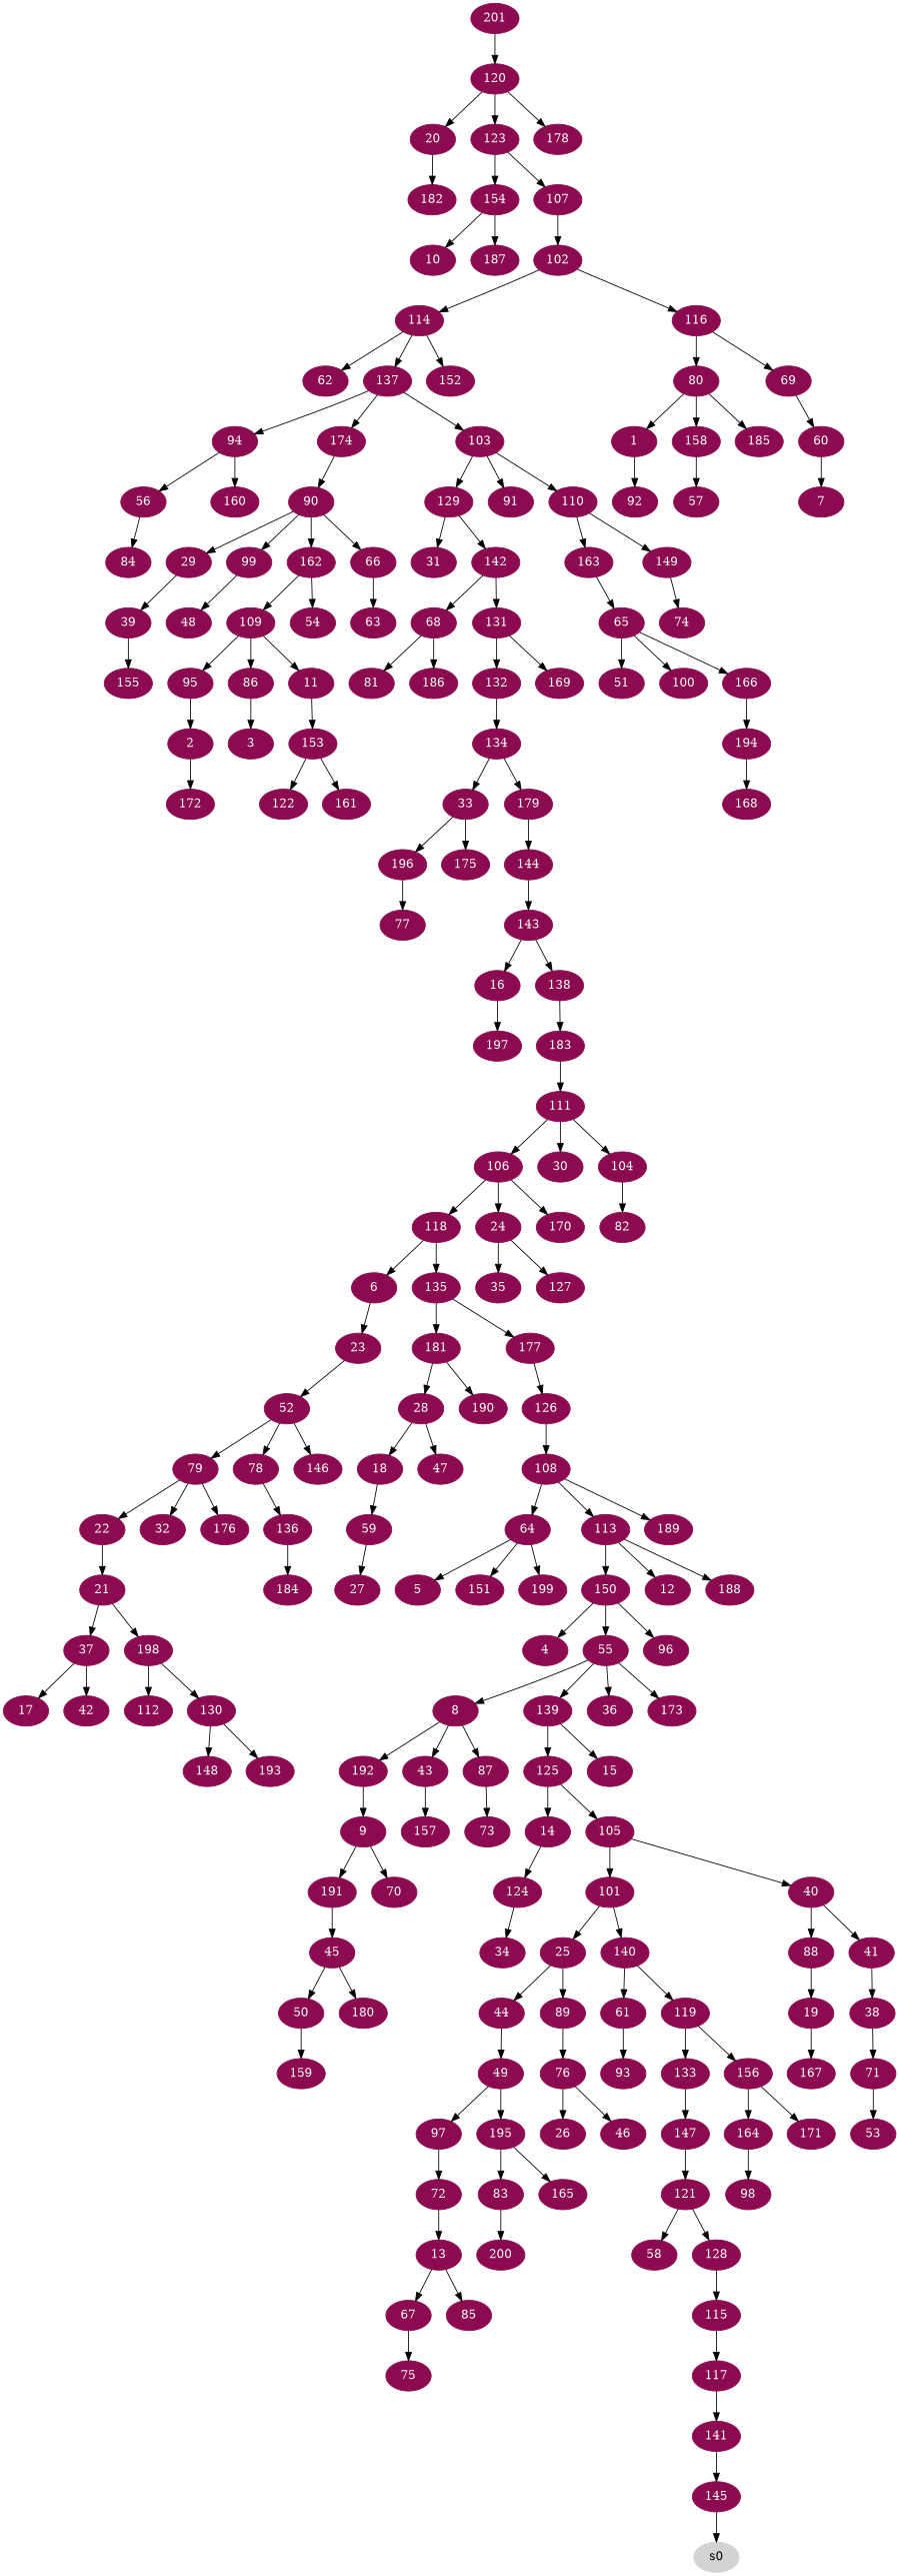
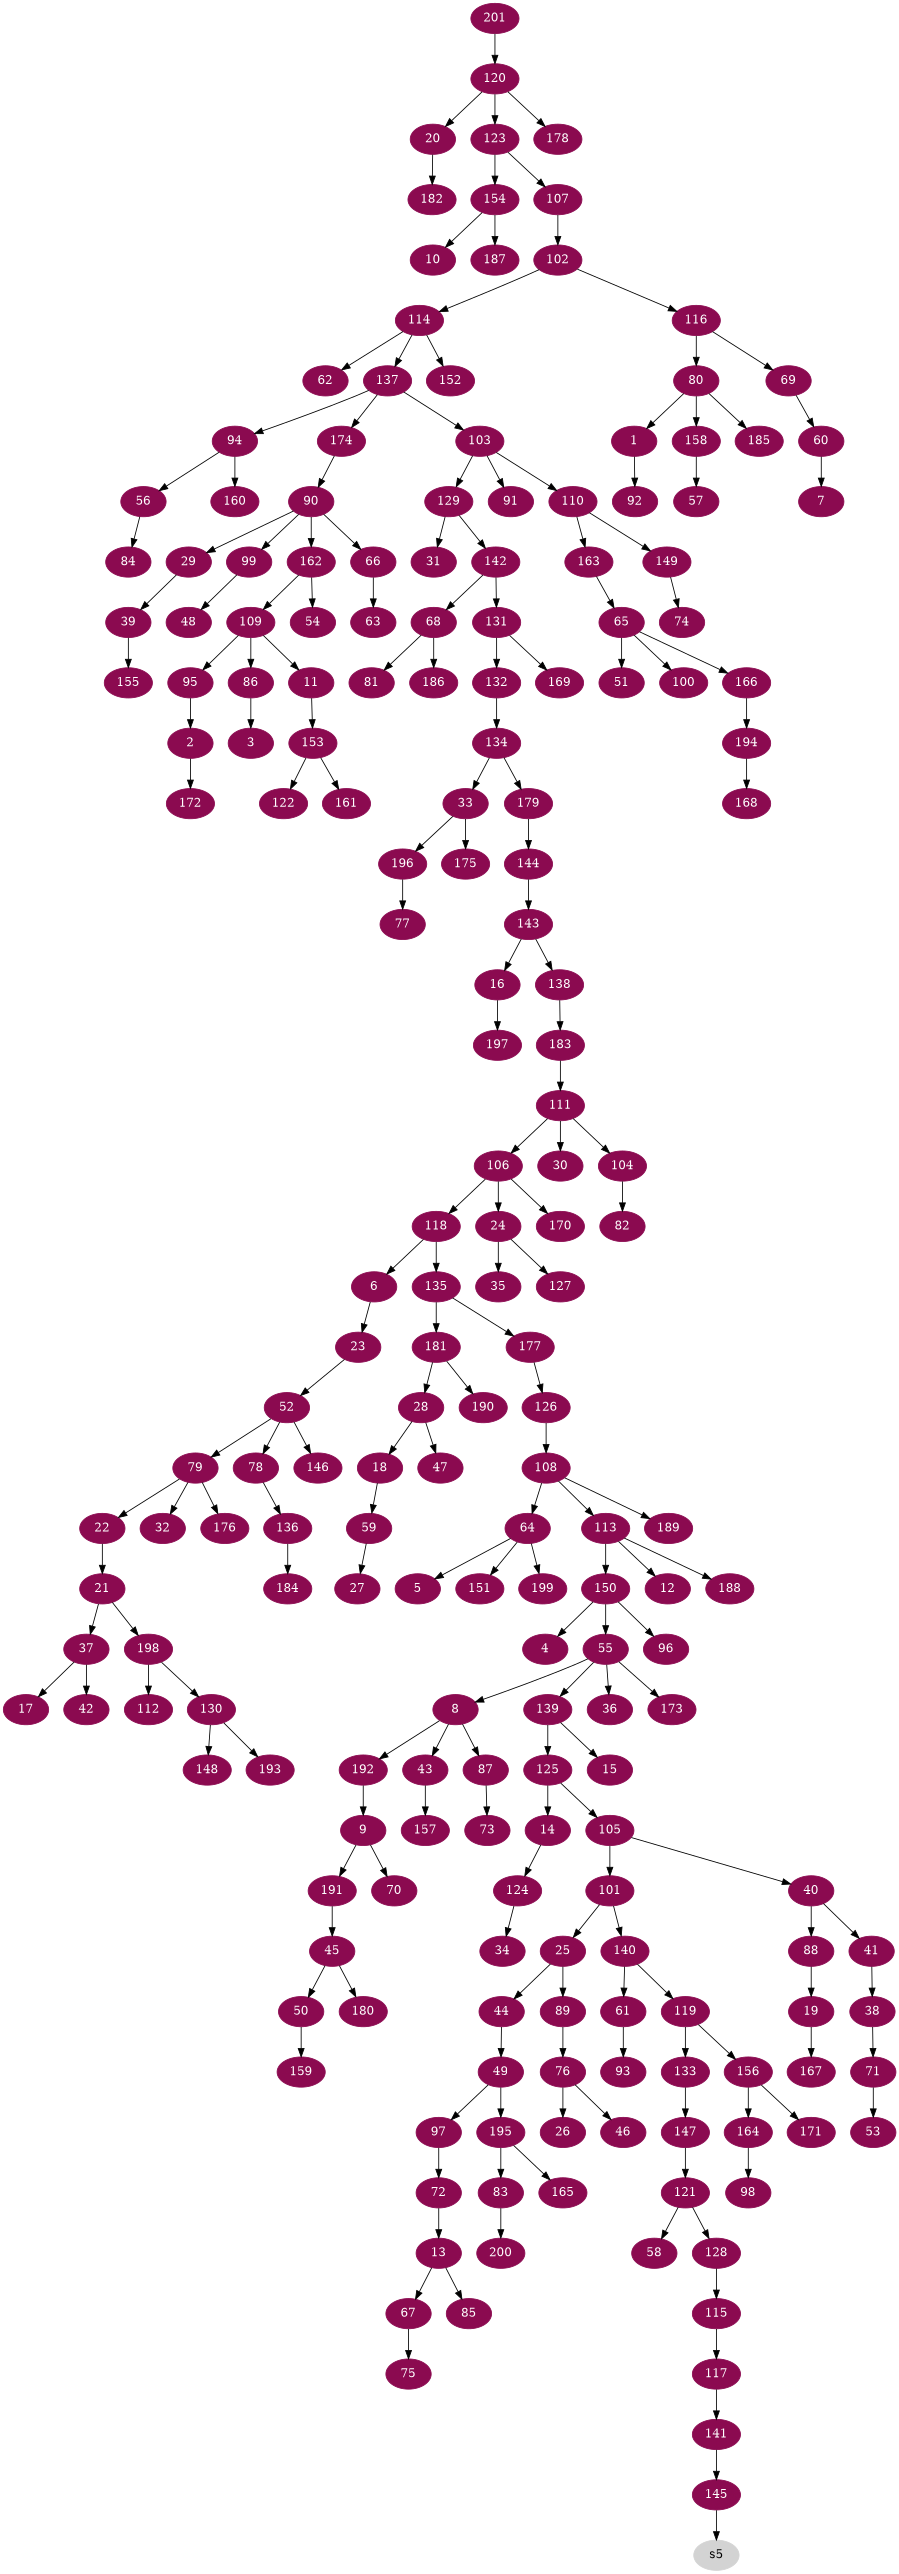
  digraph {
    node [color=deeppink4 fontcolor=white style=filled]
    80
    1
    158
    185
    92
    95
    2
    172
    86
    3
    150
    4
    55
    96
    64
    5
    151
    199
    118
    6
    135
    23
    60
    7
    8
    139
    36
    173
    192
    43
    87
    9
    191
    70
    154
    10
    187
    109
    11
    153
    113
    12
    188
    72
    13
    67
    85
    125
    14
    105
    124
    15
    143
    16
    138
    197
    37
    17
    42
    28
    18
    47
    59
    88
    19
    167
    120
    20
    123
    178
    182
    22
    21
    198
    79
    32
    176
    52
    106
    24
    170
    35
    127
    101
    25
    140
    44
    89
    76
    26
    46
    27
    181
    190
    90
    29
    99
    162
    66
    39
    111
    30
    104
    129
    31
    142
    134
    33
    179
    196
    175
    34
    41
    38
    71
    155
    40
    157
    49
    45
    50
    180
    48
    97
    195
    159
    65
    51
    100
    166
    78
    146
    53
    54
    94
    56
    160
    84
    57
    121
    58
    128
    69
    61
    119
    93
    114
    62
    137
    152
    63
    108
    189
    163
    75
    68
    131
    81
    186
    116
    73
    149
    74
    77
    136
    82
    83
    165
    200
    174
    103
    91
    110
    164
    98
    107
    102
    126
    183
    112
    130
    115
    117
    141
    133
    156
    201
    147
    122
    161
    177
    148
    193
    132
    169
    184
    145
    144
-   s0 [color=lightgrey fontcolor=black]
+   s0 [color=lightgrey fontcolor=black label=s5]
    171
    194
    168
    80 -> 1
    80 -> 158
    80 -> 185
    1 -> 92
    158 -> 57
    95 -> 2
    2 -> 172
    86 -> 3
    150 -> 4
    150 -> 55
    150 -> 96
    55 -> 8
    55 -> 139
    55 -> 36
    55 -> 173
    64 -> 5
    64 -> 151
    64 -> 199
    118 -> 6
    118 -> 135
    6 -> 23
    135 -> 181
    135 -> 177
    23 -> 52
    60 -> 7
    8 -> 192
    8 -> 43
    8 -> 87
    139 -> 125
    139 -> 15
    192 -> 9
    43 -> 157
    87 -> 73
    9 -> 191
    9 -> 70
    191 -> 45
    154 -> 10
    154 -> 187
    109 -> 95
    109 -> 86
    109 -> 11
    11 -> 153
    153 -> 122
    153 -> 161
    113 -> 150
    113 -> 12
    113 -> 188
    72 -> 13
    13 -> 67
    13 -> 85
    67 -> 75
    125 -> 14
    125 -> 105
    14 -> 124
    105 -> 101
    105 -> 40
    124 -> 34
    143 -> 16
    143 -> 138
    16 -> 197
    138 -> 183
    37 -> 17
    37 -> 42
    28 -> 18
    28 -> 47
    18 -> 59
    59 -> 27
    88 -> 19
    19 -> 167
    120 -> 20
    120 -> 123
    120 -> 178
    20 -> 182
    123 -> 154
    123 -> 107
    22 -> 21
    21 -> 37
    21 -> 198
    198 -> 112
    198 -> 130
    79 -> 22
    79 -> 32
    79 -> 176
    52 -> 79
    52 -> 78
    52 -> 146
    106 -> 118
    106 -> 24
    106 -> 170
    24 -> 35
    24 -> 127
    101 -> 25
    101 -> 140
    25 -> 44
    25 -> 89
    140 -> 61
    140 -> 119
    44 -> 49
    89 -> 76
    76 -> 26
    76 -> 46
    181 -> 28
    181 -> 190
    90 -> 29
    90 -> 99
    90 -> 162
    90 -> 66
    29 -> 39
    99 -> 48
    162 -> 109
    162 -> 54
    66 -> 63
    39 -> 155
    111 -> 106
    111 -> 30
    111 -> 104
    104 -> 82
    129 -> 31
    129 -> 142
    142 -> 68
    142 -> 131
    134 -> 33
    134 -> 179
    33 -> 196
    33 -> 175
    179 -> 144
    196 -> 77
    41 -> 38
    38 -> 71
    71 -> 53
    40 -> 88
    40 -> 41
    49 -> 97
    49 -> 195
    45 -> 50
    45 -> 180
    50 -> 159
    97 -> 72
    195 -> 83
    195 -> 165
    65 -> 51
    65 -> 100
    65 -> 166
    166 -> 194
    78 -> 136
    94 -> 56
    94 -> 160
    56 -> 84
    121 -> 58
    121 -> 128
    128 -> 115
    69 -> 60
    61 -> 93
    119 -> 133
    119 -> 156
    114 -> 62
    114 -> 137
    114 -> 152
    137 -> 94
    137 -> 174
    137 -> 103
    108 -> 64
    108 -> 113
    108 -> 189
    163 -> 65
    68 -> 81
    68 -> 186
    131 -> 132
    131 -> 169
    116 -> 80
    116 -> 69
    149 -> 74
    136 -> 184
    83 -> 200
    174 -> 90
    103 -> 129
    103 -> 91
    103 -> 110
    110 -> 163
    110 -> 149
    164 -> 98
    107 -> 102
    102 -> 114
    102 -> 116
    126 -> 108
    183 -> 111
    130 -> 148
    130 -> 193
    115 -> 117
    117 -> 141
    141 -> 145
    133 -> 147
    156 -> 164
    156 -> 171
    201 -> 120
    147 -> 121
    177 -> 126
    132 -> 134
    145 -> s0
    144 -> 143
    194 -> 168
  }
